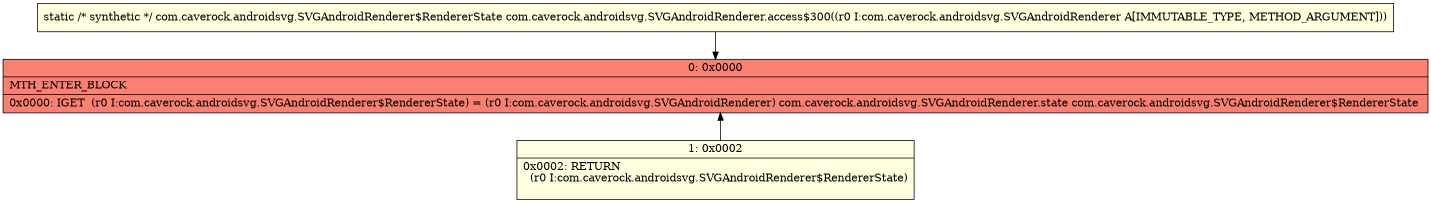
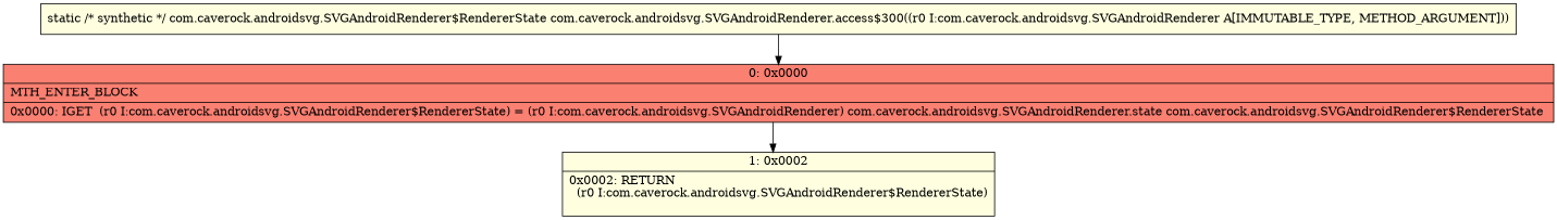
  digraph {
    node [shape=record style=filled fillcolor=lightyellow]
    n1 [label="{0\:\ 0x0000|MTH_ENTER_BLOCK\l|0x0000: IGET  (r0 I:com.caverock.androidsvg.SVGAndroidRenderer$RendererState) = (r0 I:com.caverock.androidsvg.SVGAndroidRenderer) com.caverock.androidsvg.SVGAndroidRenderer.state com.caverock.androidsvg.SVGAndroidRenderer$RendererState \l}" fillcolor=salmon]
    n2 [label="{1\:\ 0x0002|0x0002: RETURN  \l  (r0 I:com.caverock.androidsvg.SVGAndroidRenderer$RendererState)\l \l}"]
    n3 [label="{static \/* synthetic *\/ com.caverock.androidsvg.SVGAndroidRenderer$RendererState com.caverock.androidsvg.SVGAndroidRenderer.access$300((r0 I:com.caverock.androidsvg.SVGAndroidRenderer A[IMMUTABLE_TYPE, METHOD_ARGUMENT])) }"]
-   n2 -> n1
+   n1 -> n2
    n3 -> n1
  }
